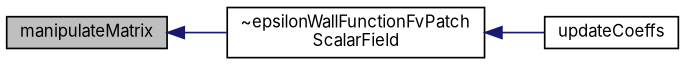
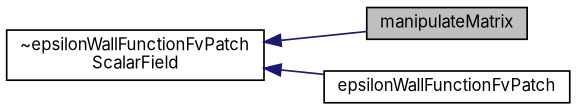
  digraph {
    fontname=Inter
    rankdir=LR
    node [color=black fontname=Inter fontsize=10 shape=record]
    edge [color=midnightblue dir=back fontname=Inter fontsize=10 labelfontname=FreeSans labelfontsize=10 style=solid]
    n1 [fillcolor=grey75 fontcolor=black height=0.2 label=manipulateMatrix style=filled width=0.4]
    n2 [height=0.2 label="~epsilonWallFunctionFvPatch\lScalarField" width=0.4]
-   n3 [height=0.2 label=updateCoeffs width=0.4]
-   n1 -> n2
+   n3 [height=0.2 label=epsilonWallFunctionFvPatch width=0.4]
+   n2 -> n1
    n2 -> n3
  }
